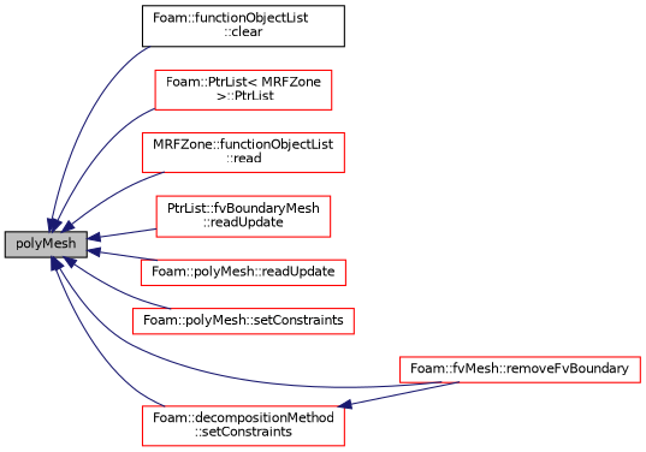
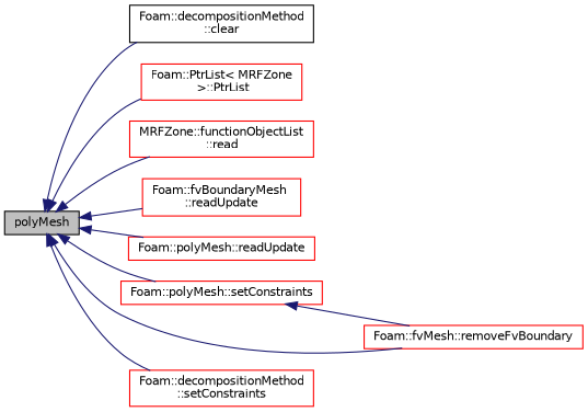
  digraph {
    rankdir=LR
    node [color=red fontname=Helvetica fontsize=10 shape=record]
    edge [color=midnightblue dir=back fontname=Helvetica fontsize=10 labelfontname=Helvetica labelfontsize=10 style=solid]
    n1 [color=black fillcolor=grey75 fontcolor=black height=0.2 label=polyMesh style=filled width=0.4]
-   n2 [color=black height=0.2 label="Foam::functionObjectList\l::clear" width=0.4]
+   n2 [color=black height=0.2 label="Foam::decompositionMethod\l::clear" width=0.4]
    n3 [height=0.2 label="Foam::PtrList\< MRFZone\l \>::PtrList" width=0.4]
    n4 [height=0.2 label="MRFZone::functionObjectList\l::read" width=0.4]
-   n5 [height=0.2 label="PtrList::fvBoundaryMesh\l::readUpdate" width=0.4]
+   n5 [height=0.2 label="Foam::fvBoundaryMesh\l::readUpdate" width=0.4]
    n6 [height=0.2 label="Foam::polyMesh::readUpdate" width=0.4]
    n7 [height=0.2 label="Foam::polyMesh::setConstraints" width=0.4]
    n8 [height=0.2 label="Foam::fvMesh::removeFvBoundary" width=0.4]
    n9 [height=0.2 label="Foam::decompositionMethod\l::setConstraints" width=0.4]
    n1 -> n2
    n1 -> n3
    n1 -> n4
    n1 -> n5
    n1 -> n6
    n1 -> n7
    n1 -> n8
    n1 -> n9
-   n9 -> n8
+   n7 -> n8
  }
